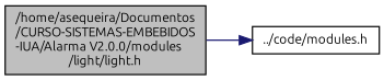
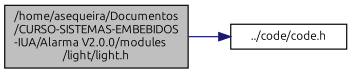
  digraph {
    rankdir=LR
    fontname=Ubuntu
    node [color=black fontname=Ubuntu fontsize=10 shape=record style=filled]
    n1 [fillcolor=grey75 fontcolor=black height=0.2 label="/home/asequeira/Documentos\l/CURSO-SISTEMAS-EMBEBIDOS\l-IUA/Alarma V2.0.0/modules\l/light/light.h" width=0.4]
-   n2 [fillcolor=white height=0.2 label="../code/modules.h" width=0.4]
+   n2 [fillcolor=white height=0.2 label="../code/code.h" width=0.4]
    n1 -> n2 [color=midnightblue fontname=Ubuntu fontsize=10 labelfontname=Helvetica labelfontsize=10 style=solid]
  }
